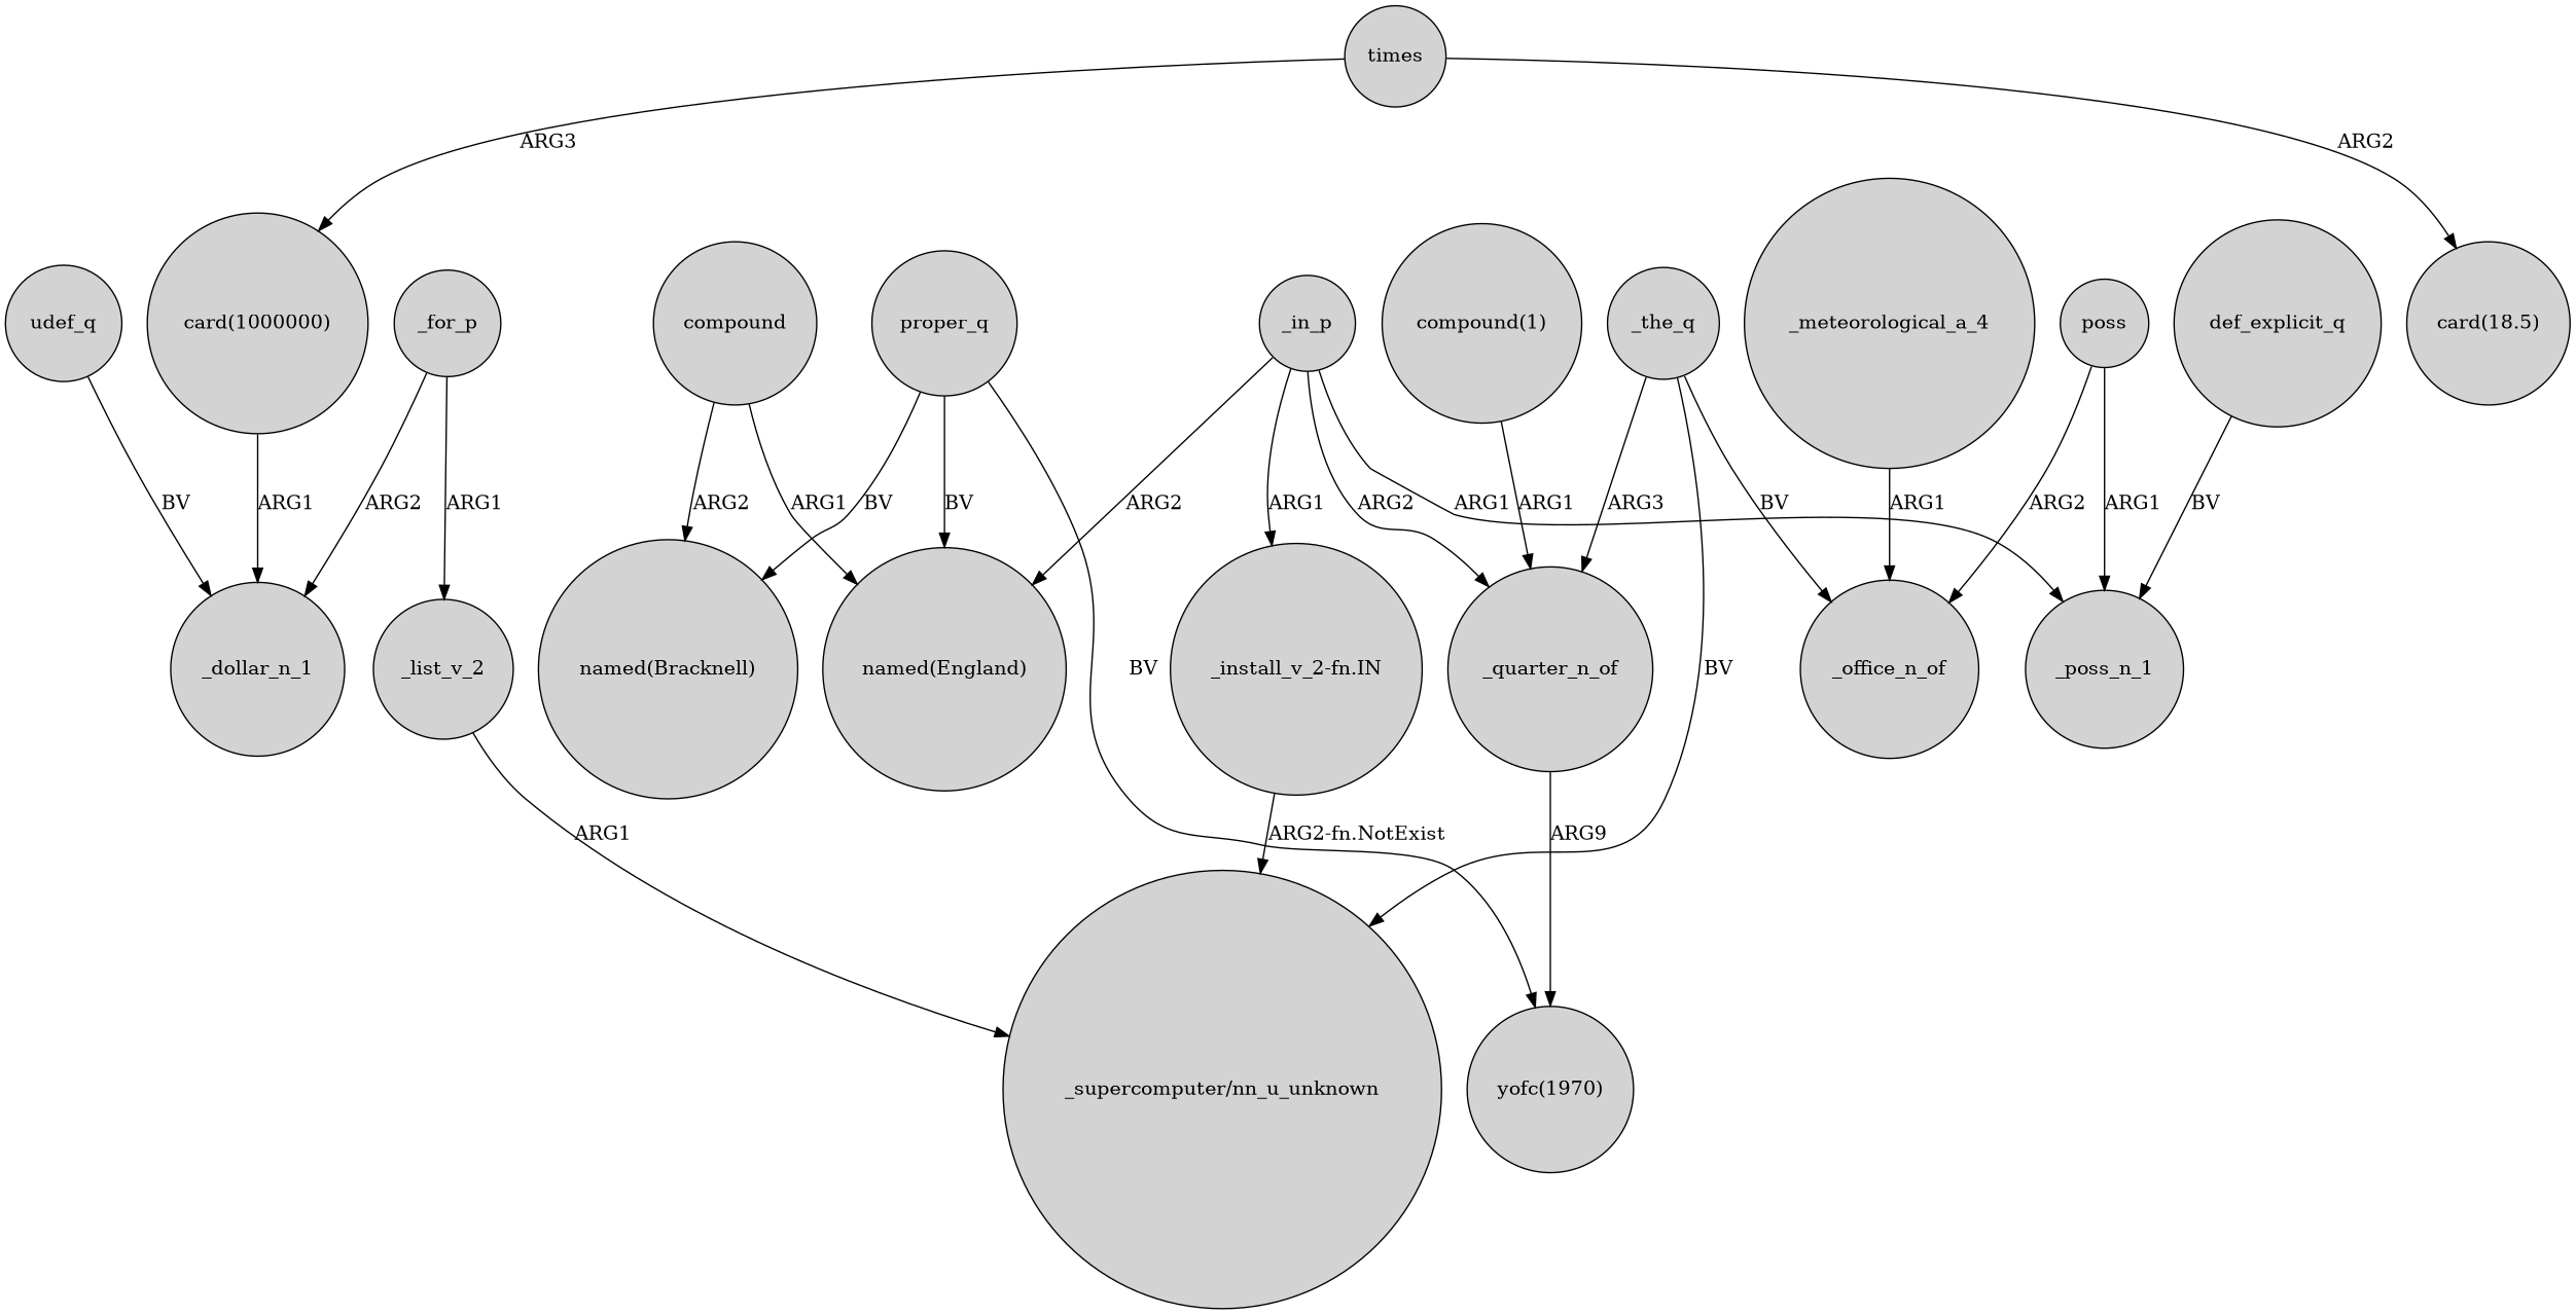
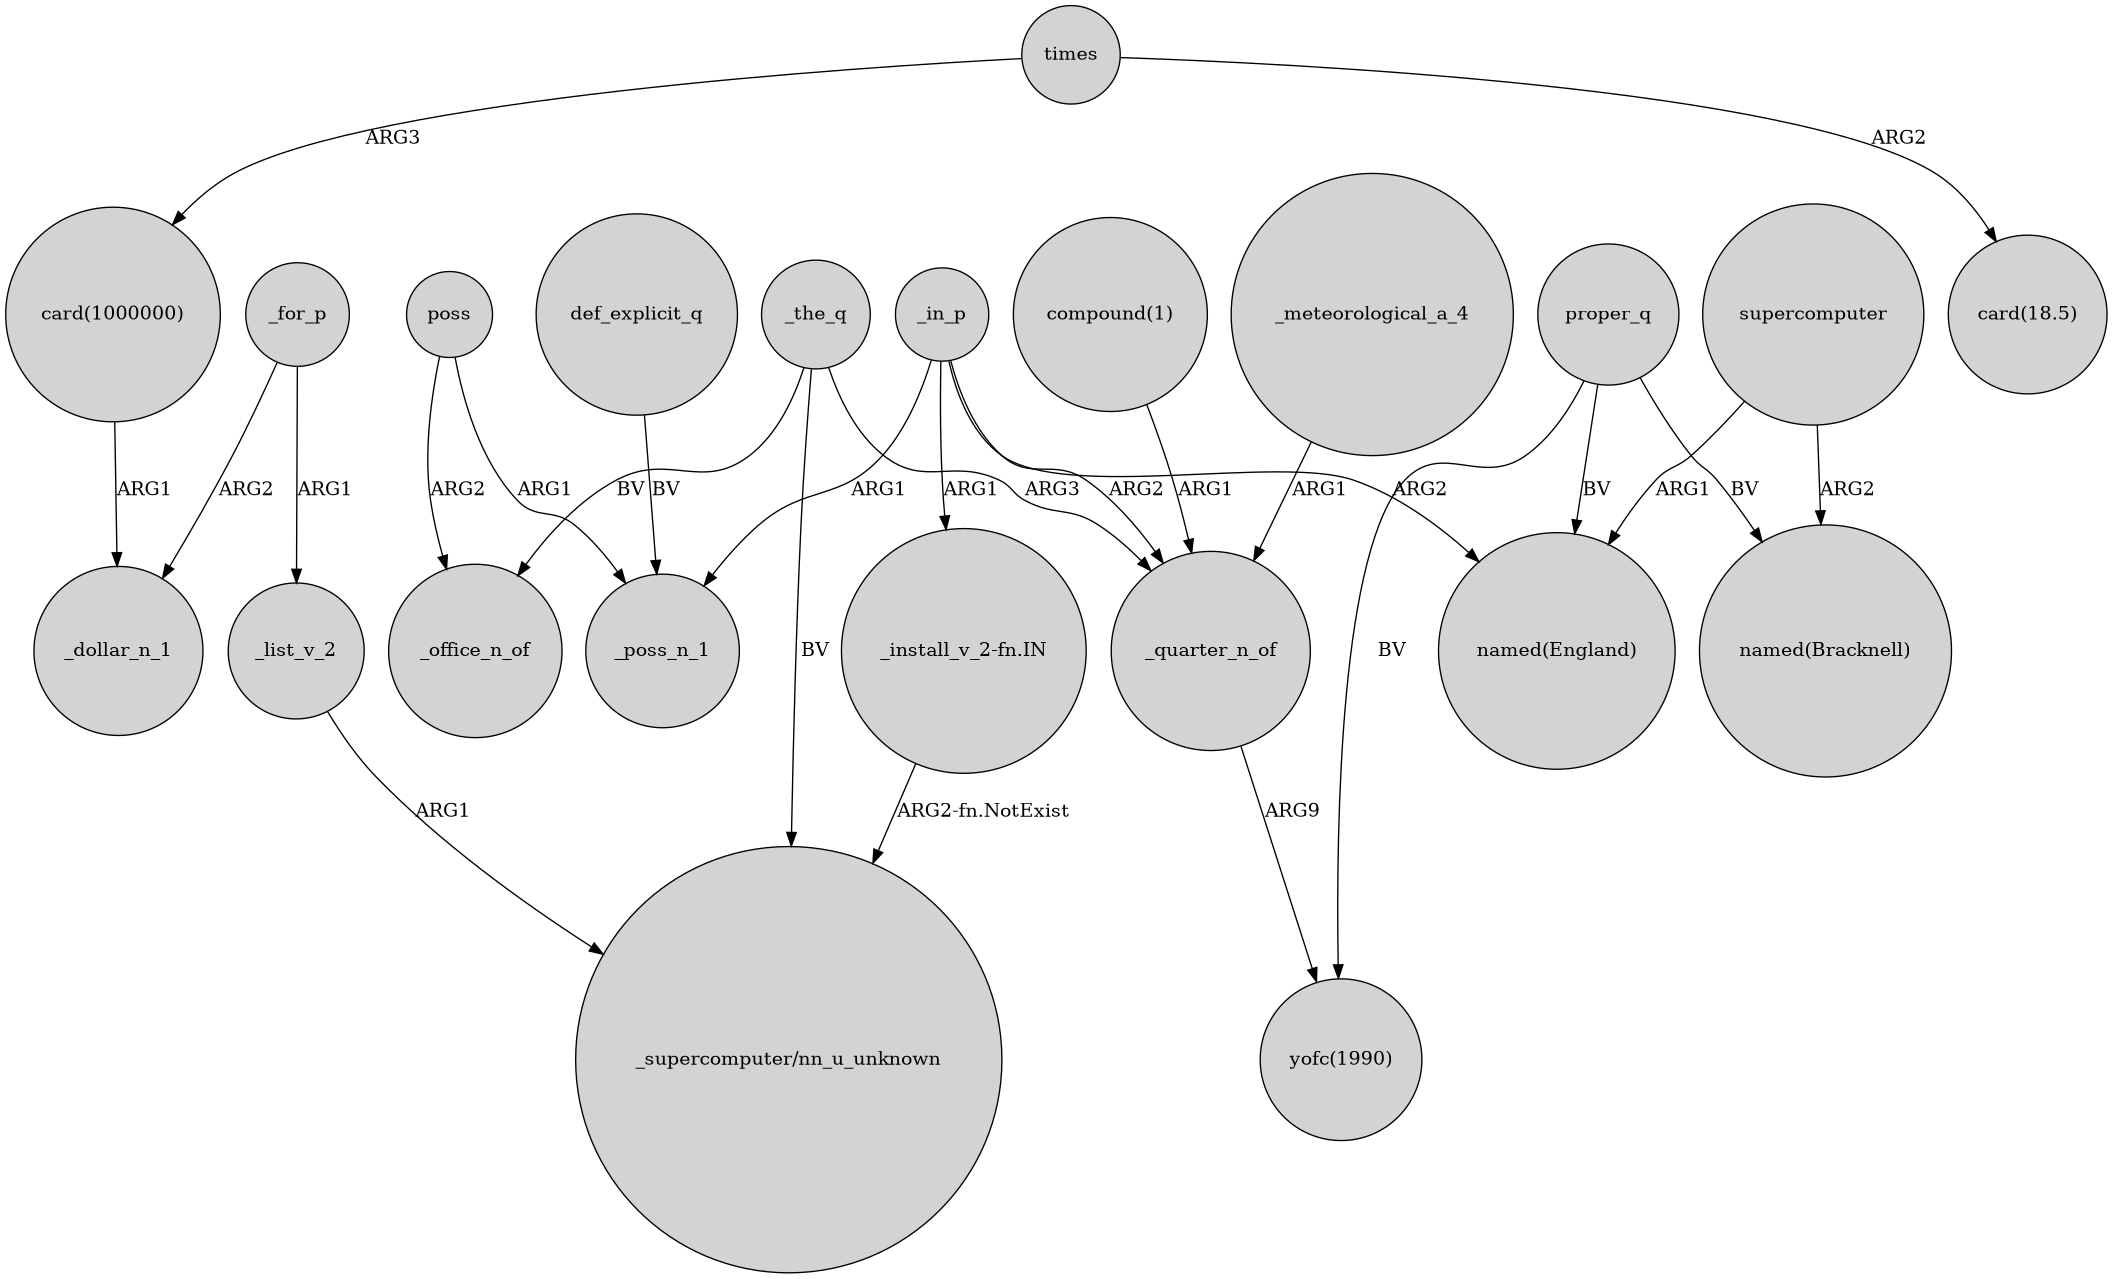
  digraph {
    node [shape=circle style=filled]
    "card(1000000)"
    _dollar_n_1
    n3 [label="_install_v_2-fn.IN"]
    "_supercomputer/nn_u_unknown"
    _in_p
    "named(England)"
    _quarter_n_of
    n8 [label=_poss_n_1]
-   "yofc(1990)" [label="yofc(1970)"]
+   "yofc(1990)"
    _list_v_2
    _for_p
    poss
    _office_n_of
    n14 [label=_meteorological_a_4]
    proper_q
    "named(Bracknell)"
    _the_q
    n18 [label="compound(1)"]
    times
    "card(18.5)"
-   compound
+   compound [label=supercomputer]
    def_explicit_q
-   udef_q
    "card(1000000)" -> _dollar_n_1 [label=ARG1]
    n3 -> "_supercomputer/nn_u_unknown" [label="ARG2-fn.NotExist"]
    _in_p -> n3 [label=ARG1]
    _in_p -> "named(England)" [label=ARG2]
    _in_p -> _quarter_n_of [label=ARG2]
    _in_p -> n8 [label=ARG1]
    _quarter_n_of -> "yofc(1990)" [label=ARG9]
    _list_v_2 -> "_supercomputer/nn_u_unknown" [label=ARG1]
    _for_p -> _dollar_n_1 [label=ARG2]
    _for_p -> _list_v_2 [label=ARG1]
    poss -> n8 [label=ARG1]
    poss -> _office_n_of [label=ARG2]
-   n14 -> _office_n_of [label=ARG1]
+   n14 -> _quarter_n_of [label=ARG1]
    proper_q -> "named(England)" [label=BV]
    proper_q -> "yofc(1990)" [label=BV]
    proper_q -> "named(Bracknell)" [label=BV]
    _the_q -> "_supercomputer/nn_u_unknown" [label=BV]
    _the_q -> _quarter_n_of [label=ARG3]
    _the_q -> _office_n_of [label=BV]
    n18 -> _quarter_n_of [label=ARG1]
    times -> "card(1000000)" [label=ARG3]
    times -> "card(18.5)" [label=ARG2]
    compound -> "named(England)" [label=ARG1]
    compound -> "named(Bracknell)" [label=ARG2]
    def_explicit_q -> n8 [label=BV]
-   udef_q -> _dollar_n_1 [label=BV]
  }
